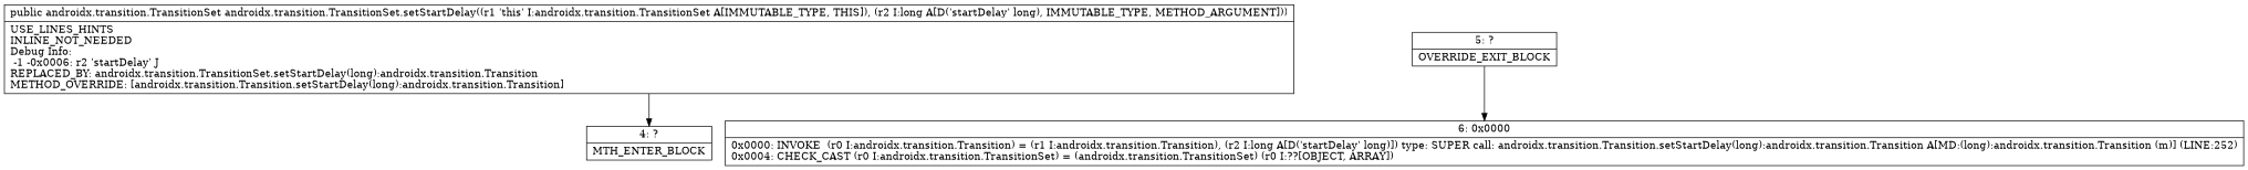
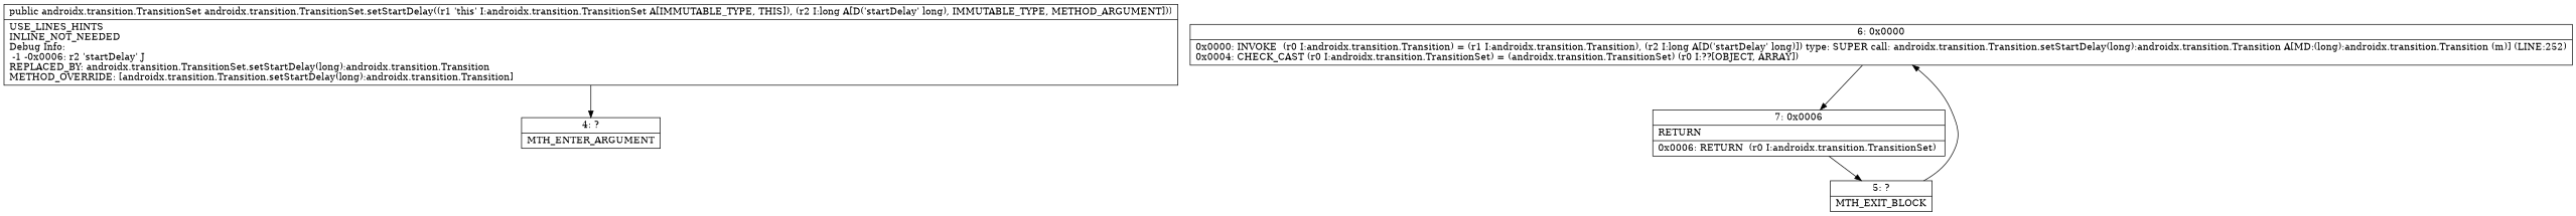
  digraph {
    node [shape=record]
-   n1 [label="{4\:\ ?|MTH_ENTER_BLOCK\l}"]
+   n1 [label="{4\:\ ?|MTH_ENTER_ARGUMENT\l}"]
    n2 [label="{6\:\ 0x0000|0x0000: INVOKE  (r0 I:androidx.transition.Transition) = (r1 I:androidx.transition.Transition), (r2 I:long A[D('startDelay' long)]) type: SUPER call: androidx.transition.Transition.setStartDelay(long):androidx.transition.Transition A[MD:(long):androidx.transition.Transition (m)] (LINE:252)\l0x0004: CHECK_CAST (r0 I:androidx.transition.TransitionSet) = (androidx.transition.TransitionSet) (r0 I:??[OBJECT, ARRAY]) \l}"]
-   n4 [label="{5\:\ ?|OVERRIDE_EXIT_BLOCK\l}"]
+   n3 [label="{7\:\ 0x0006|RETURN\l|0x0006: RETURN  (r0 I:androidx.transition.TransitionSet) \l}"]
+   n4 [label="{5\:\ ?|MTH_EXIT_BLOCK\l}"]
    n5 [label="{public androidx.transition.TransitionSet androidx.transition.TransitionSet.setStartDelay((r1 'this' I:androidx.transition.TransitionSet A[IMMUTABLE_TYPE, THIS]), (r2 I:long A[D('startDelay' long), IMMUTABLE_TYPE, METHOD_ARGUMENT]))  | USE_LINES_HINTS\lINLINE_NOT_NEEDED\lDebug Info:\l  \-1 \-0x0006: r2 'startDelay' J\lREPLACED_BY: androidx.transition.TransitionSet.setStartDelay(long):androidx.transition.Transition\lMETHOD_OVERRIDE: [androidx.transition.Transition.setStartDelay(long):androidx.transition.Transition]\l}"]
+   n2 -> n3
+   n3 -> n4
    n4 -> n2
    n5 -> n1
  }
